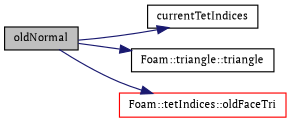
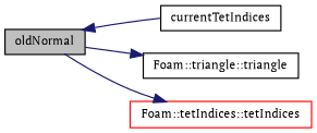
  digraph {
    fontname="PT Serif"
    rankdir=LR
    node [color=black fontname="PT Serif" fontsize=10 shape=record]
    edge [color=midnightblue fontname="PT Serif" fontsize=10 labelfontname=Helvetica labelfontsize=10 style=solid]
    n1 [fillcolor=grey75 fontcolor=black height=0.2 label=oldNormal style=filled width=0.4]
    n2 [height=0.2 label=currentTetIndices width=0.4]
    n3 [height=0.2 label="Foam::triangle::triangle" width=0.4]
-   n4 [color=red height=0.2 label="Foam::tetIndices::oldFaceTri" width=0.4]
-   n1 -> n2
+   n4 [color=red height=0.2 label="Foam::tetIndices::tetIndices" width=0.4]
+   n2 -> n1
    n1 -> n3
    n1 -> n4
  }
